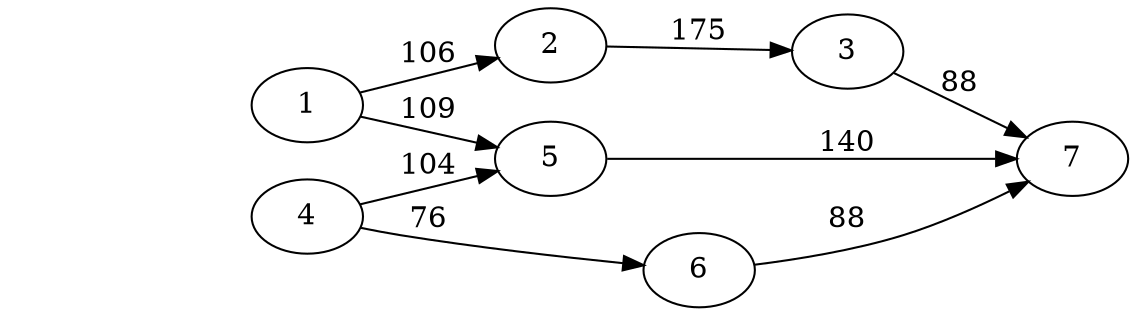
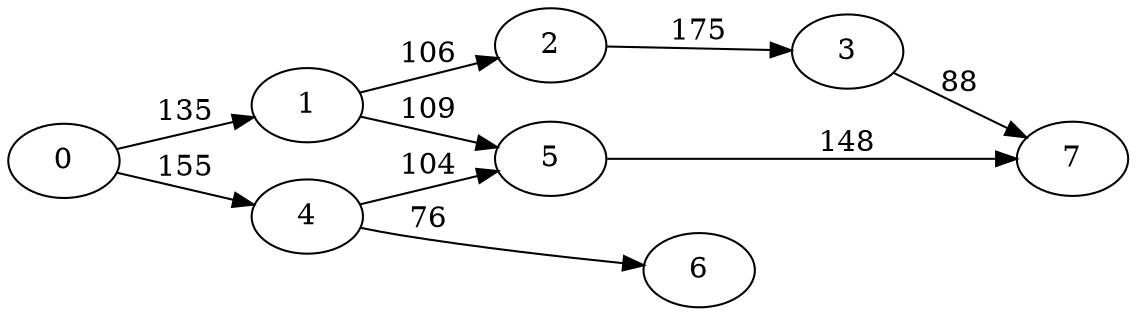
  digraph {
    rankdir=LR
+   0
    1
    4
    2
    5
    6
    3
    7
+   0 -> 1 [label=135]
+   0 -> 4 [label=155]
    1 -> 2 [label=106]
    1 -> 5 [label=109]
    4 -> 5 [label=104]
    4 -> 6 [label=76]
    2 -> 3 [label=175]
-   5 -> 7 [label=140]
-   6 -> 7 [label=88]
+   5 -> 7 [label=148]
    3 -> 7 [label=88]
  }
